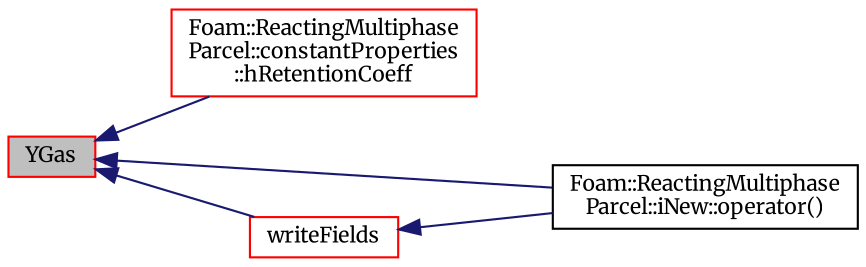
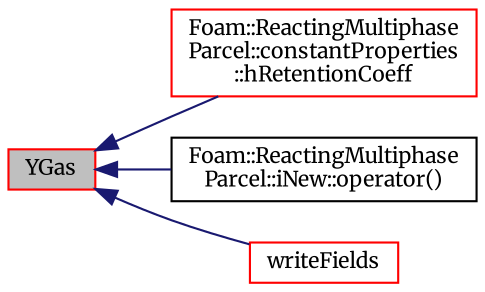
  digraph {
    fontname=Merriweather
    rankdir=LR
    node [color=red fontname=Merriweather fontsize=10 shape=record]
    edge [color=midnightblue dir=back fontname=Merriweather fontsize=10 labelfontname=FreeSans labelfontsize=10 style=solid]
    n1 [fillcolor=grey75 fontcolor=black height=0.2 label=YGas style=filled width=0.4]
    n2 [height=0.2 label="Foam::ReactingMultiphase\lParcel::constantProperties\l::hRetentionCoeff" width=0.4]
    n3 [color=black height=0.2 label="Foam::ReactingMultiphase\lParcel::iNew::operator()" width=0.4]
    n4 [height=0.2 label=writeFields width=0.4]
    n1 -> n2
    n1 -> n3
    n1 -> n4
-   n4 -> n3
  }
